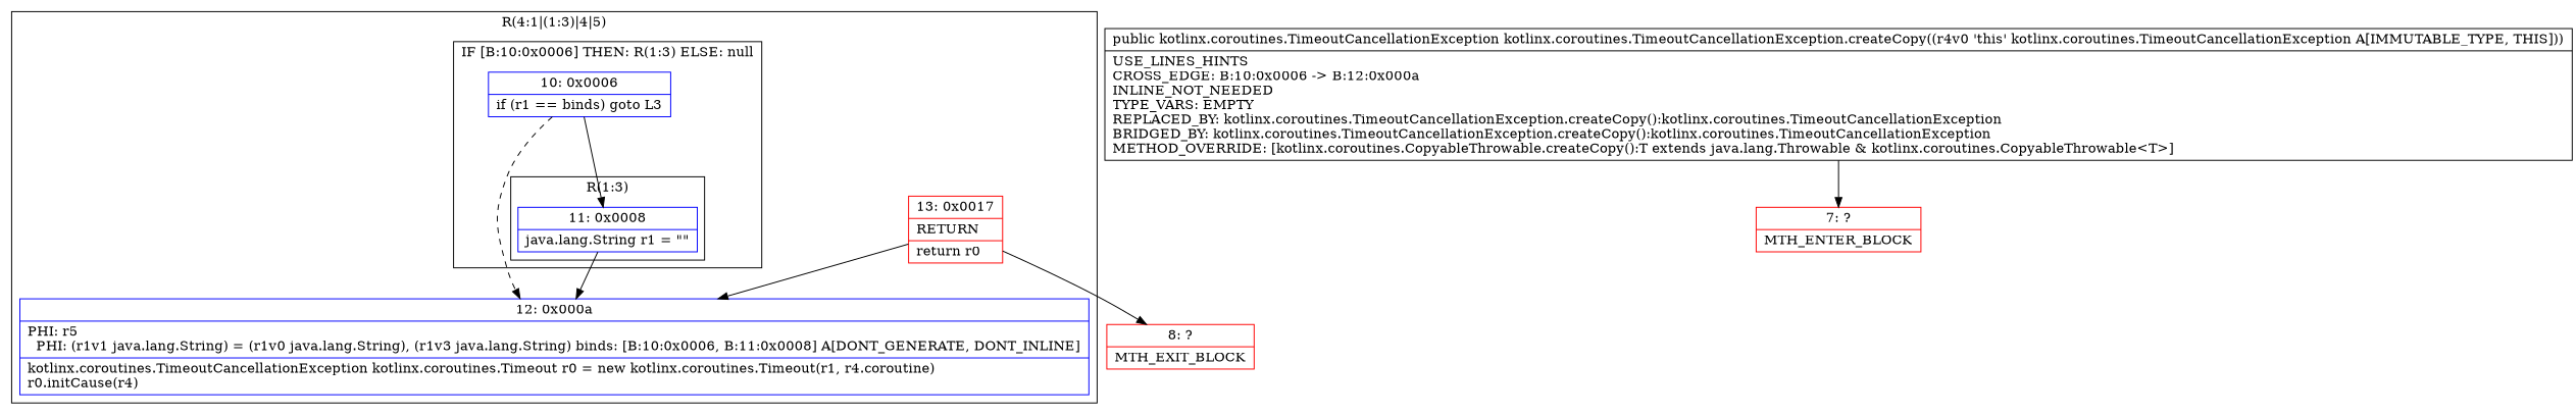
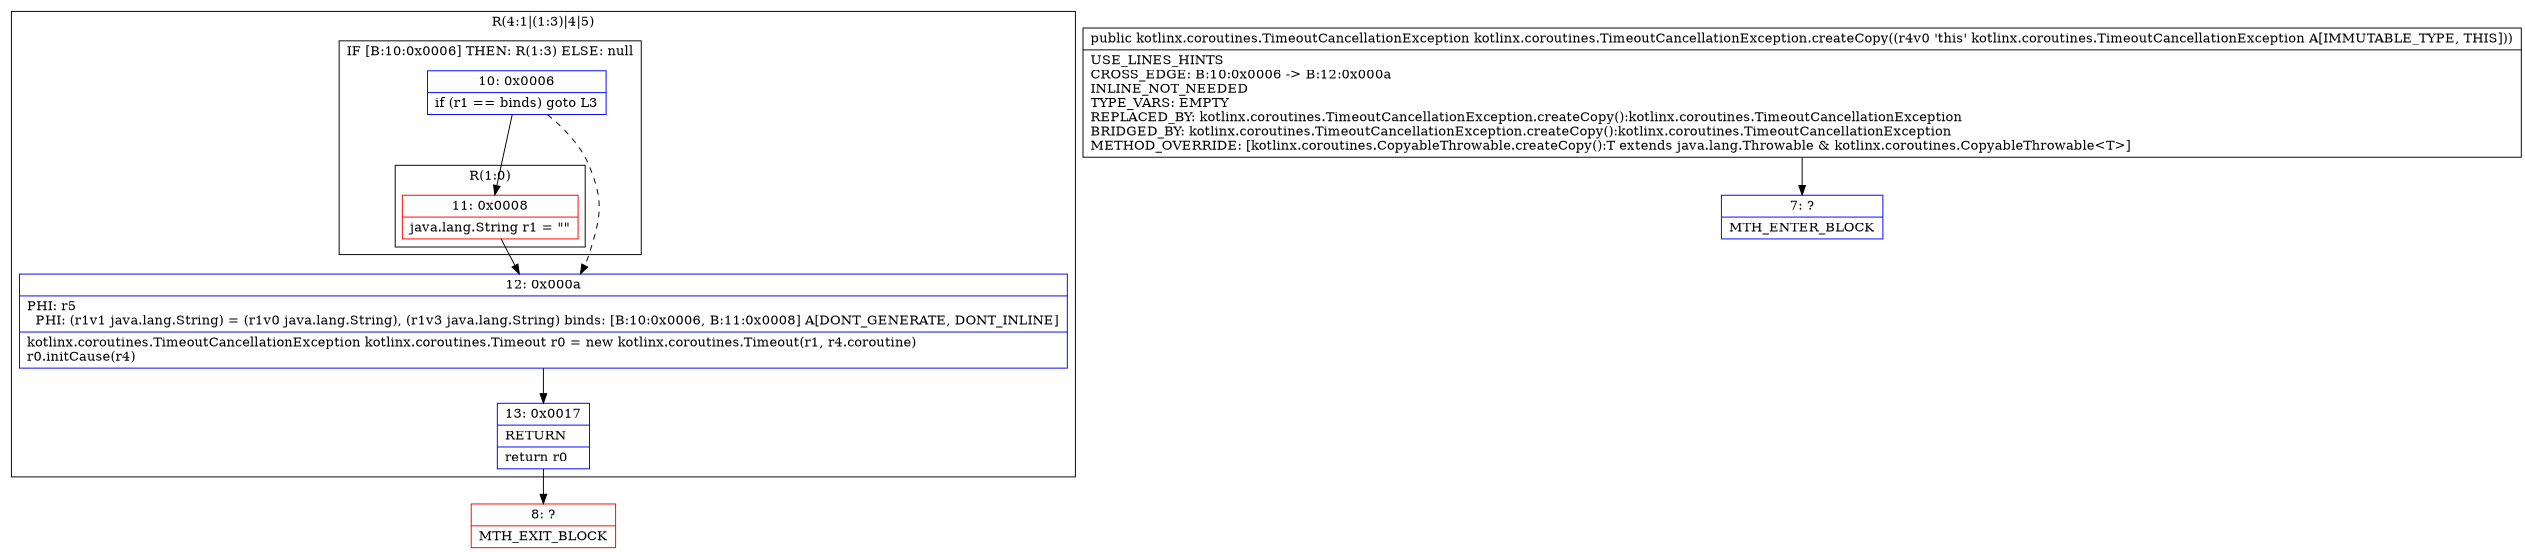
  digraph {
    node [color=blue shape=record]
-   n1 [label="{11\:\ 0x0008|java.lang.String r1 = \"\"\l}"]
+   n1 [color=red label="{11\:\ 0x0008|java.lang.String r1 = \"\"\l}"]
    n2 [label="{10\:\ 0x0006|if (r1 == binds) goto L3\l}"]
    n3 [label="{12\:\ 0x000a|PHI: r5 \l  PHI: (r1v1 java.lang.String) = (r1v0 java.lang.String), (r1v3 java.lang.String) binds: [B:10:0x0006, B:11:0x0008] A[DONT_GENERATE, DONT_INLINE]\l|kotlinx.coroutines.TimeoutCancellationException kotlinx.coroutines.Timeout r0 = new kotlinx.coroutines.Timeout(r1, r4.coroutine)\lr0.initCause(r4)\l}"]
-   n4 [color=red label="{13\:\ 0x0017|RETURN\l|return r0\l}"]
+   n4 [label="{13\:\ 0x0017|RETURN\l|return r0\l}"]
    n5 [color=red label="{8\:\ ?|MTH_EXIT_BLOCK\l}"]
-   n6 [color=red label="{7\:\ ?|MTH_ENTER_BLOCK\l}"]
+   n6 [label="{7\:\ ?|MTH_ENTER_BLOCK\l}"]
    n7 [label="{public kotlinx.coroutines.TimeoutCancellationException kotlinx.coroutines.TimeoutCancellationException.createCopy((r4v0 'this' kotlinx.coroutines.TimeoutCancellationException A[IMMUTABLE_TYPE, THIS]))  | USE_LINES_HINTS\lCROSS_EDGE: B:10:0x0006 \-\> B:12:0x000a\lINLINE_NOT_NEEDED\lTYPE_VARS: EMPTY\lREPLACED_BY: kotlinx.coroutines.TimeoutCancellationException.createCopy():kotlinx.coroutines.TimeoutCancellationException\lBRIDGED_BY: kotlinx.coroutines.TimeoutCancellationException.createCopy():kotlinx.coroutines.TimeoutCancellationException\lMETHOD_OVERRIDE: [kotlinx.coroutines.CopyableThrowable.createCopy():T extends java.lang.Throwable & kotlinx.coroutines.CopyableThrowable\<T\>]\l}" color=""]
    subgraph cluster_1 {
      label="R(4:1|(1:3)|4|5)"
      n3
      n4
      subgraph cluster_2 {
        label="IF [B:10:0x0006] THEN: R(1:3) ELSE: null"
        n2
        subgraph cluster_3 {
-         label="R(1:3)"
+         label="R(1:0)"
          n1
        }
      }
    }
    n1 -> n3
    n2 -> n1
    n2 -> n3 [style=dashed]
-   n4 -> n3
+   n3 -> n4
    n4 -> n5
    n7 -> n6
  }
